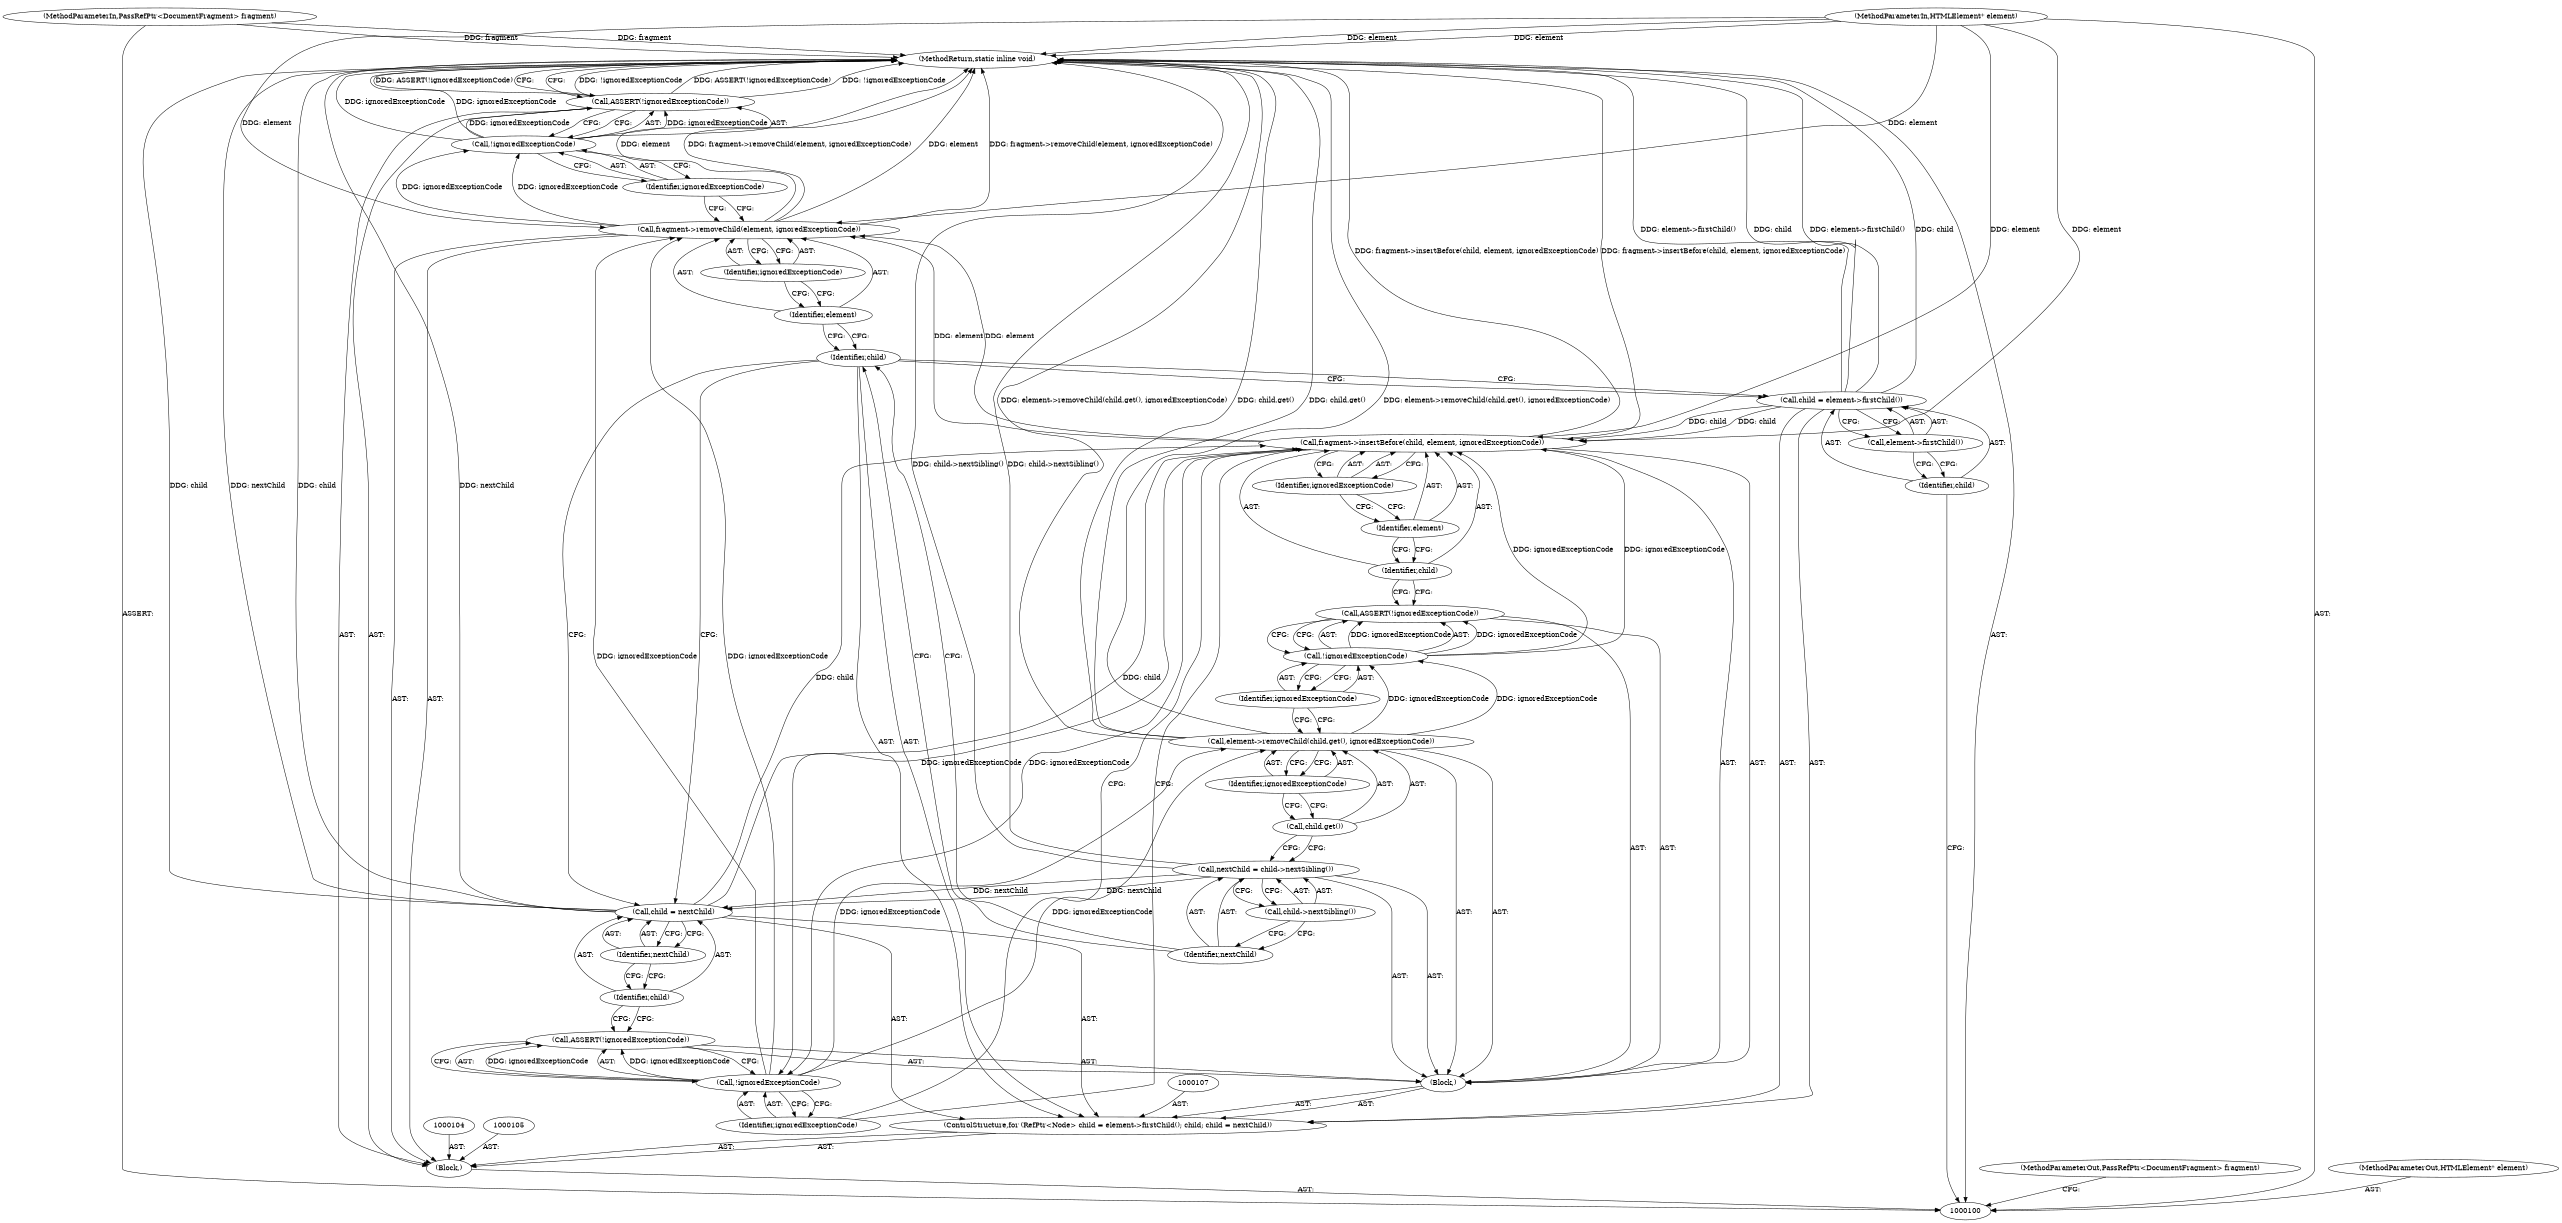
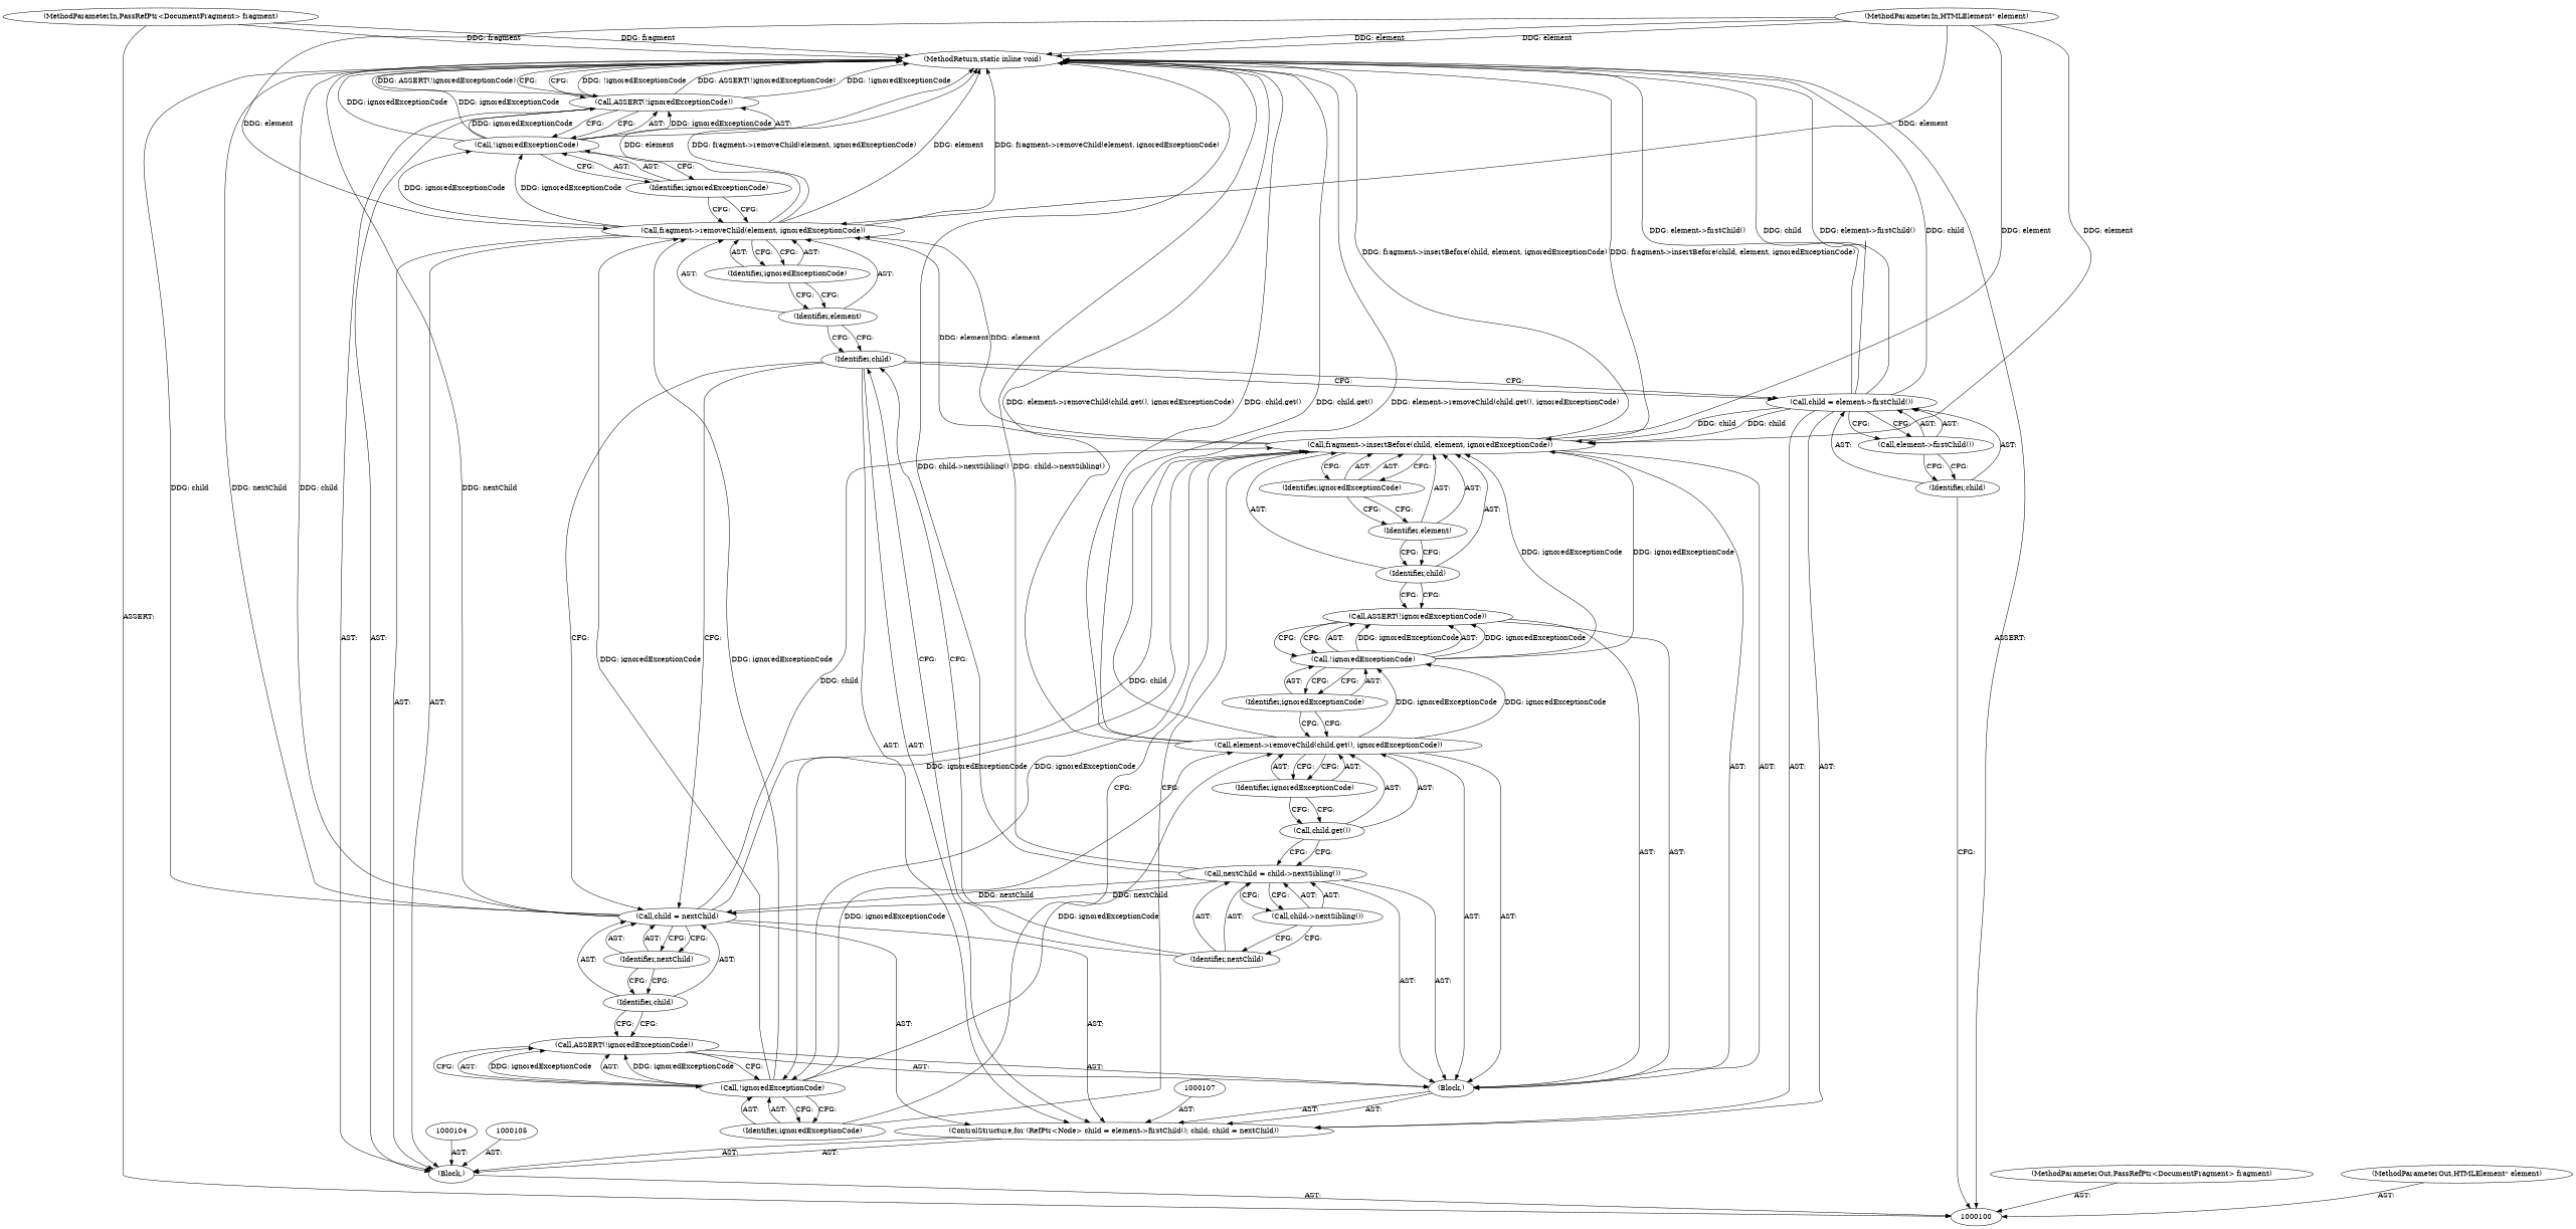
  digraph {
    n1 [label="(MethodReturn,static inline void)"]
    n2 [label="(Call,ASSERT(!ignoredExceptionCode))"]
    1000100
    n4 [label="(Call,!ignoredExceptionCode)"]
    n5 [label="(Block,)"]
    n6 [label="(MethodParameterIn,PassRefPtr<DocumentFragment> fragment)"]
    n7 [label="(MethodParameterOut,PassRefPtr<DocumentFragment> fragment)"]
    n8 [label="(MethodParameterIn,HTMLElement* element)"]
    n9 [label="(Call,fragment->removeChild(element, ignoredExceptionCode))"]
    n10 [label="(Call,fragment->insertBefore(child, element, ignoredExceptionCode))"]
    n11 [label="(Identifier,ignoredExceptionCode)"]
    n12 [label="(Call,!ignoredExceptionCode)"]
    n13 [label="(Block,)"]
    n14 [label="(Identifier,ignoredExceptionCode)"]
    n15 [label="(MethodParameterOut,HTMLElement* element)"]
    n16 [label="(Identifier,ignoredExceptionCode)"]
    n17 [label="(Call,ASSERT(!ignoredExceptionCode))"]
    n18 [label="(Call,element->removeChild(child.get(), ignoredExceptionCode))"]
    n19 [label="(Identifier,ignoredExceptionCode)"]
    n20 [label="(Call,!ignoredExceptionCode)"]
    n21 [label="(ControlStructure,for (RefPtr<Node> child = element->firstChild(); child; child = nextChild))"]
    n22 [label="(Identifier,element)"]
    n23 [label="(Identifier,child)"]
    n24 [label="(Call,child = element->firstChild())"]
    n25 [label="(Call,child = nextChild)"]
    n26 [label="(Identifier,ignoredExceptionCode)"]
    n27 [label="(Call,element->firstChild())"]
    n28 [label="(Identifier,child)"]
    n29 [label="(Identifier,nextChild)"]
    n30 [label="(Identifier,child)"]
    n31 [label="(Call,child->nextSibling())"]
    n32 [label="(Call,nextChild = child->nextSibling())"]
    n33 [label="(Identifier,nextChild)"]
    n34 [label="(Call,child.get())"]
    n35 [label="(Identifier,ignoredExceptionCode)"]
    n36 [label="(Call,ASSERT(!ignoredExceptionCode))"]
    n37 [label="(Identifier,child)"]
    n38 [label="(Identifier,element)"]
    1000104
    1000105
    1000107
    n1 -> n2 [label="CFG: "]
    n1 -> n2 [label="CFG: "]
-   n1 -> 1000100 [label="AST: "]
+   n1 -> 1000100 [label="ASSERT: "]
    n2 -> n1 [label="DDG: !ignoredExceptionCode"]
    n2 -> n1 [label="DDG: ASSERT(!ignoredExceptionCode)"]
    n2 -> n1 [label="DDG: !ignoredExceptionCode"]
    n2 -> n1 [label="DDG: ASSERT(!ignoredExceptionCode)"]
    n2 -> n4 [label="CFG: "]
    n2 -> n4 [label="CFG: "]
    n2 -> n5 [label="AST: "]
    n2 -> n5 [label="AST: "]
    n4 -> n1 [label="DDG: ignoredExceptionCode"]
    n4 -> n1 [label="DDG: ignoredExceptionCode"]
    n4 -> n2 [label="AST: "]
    n4 -> n2 [label="DDG: ignoredExceptionCode"]
    n4 -> n2 [label="AST: "]
    n4 -> n2 [label="DDG: ignoredExceptionCode"]
    n4 -> n26 [label="CFG: "]
    n4 -> n26 [label="CFG: "]
    n5 -> 1000100 [label="AST: "]
    n6 -> n1 [label="DDG: fragment"]
    n6 -> n1 [label="DDG: fragment"]
    n6 -> 1000100 [label="ASSERT: "]
-   n7 -> 1000100 [label="CFG: "]
+   n7 -> 1000100 [label="AST: "]
    n8 -> n1 [label="DDG: element"]
    n8 -> n1 [label="DDG: element"]
-   n8 -> 1000100 [label="AST: "]
    n8 -> n9 [label="DDG: element"]
    n8 -> n9 [label="DDG: element"]
    n8 -> n10 [label="DDG: element"]
    n8 -> n10 [label="DDG: element"]
    n9 -> n1 [label="DDG: fragment->removeChild(element, ignoredExceptionCode)"]
    n9 -> n1 [label="DDG: element"]
    n9 -> n1 [label="DDG: fragment->removeChild(element, ignoredExceptionCode)"]
    n9 -> n1 [label="DDG: element"]
    n9 -> n4 [label="DDG: ignoredExceptionCode"]
    n9 -> n4 [label="DDG: ignoredExceptionCode"]
    n9 -> n5 [label="AST: "]
    n9 -> n5 [label="AST: "]
    n9 -> n11 [label="CFG: "]
    n9 -> n11 [label="CFG: "]
    n10 -> n1 [label="DDG: fragment->insertBefore(child, element, ignoredExceptionCode)"]
    n10 -> n1 [label="DDG: fragment->insertBefore(child, element, ignoredExceptionCode)"]
    n10 -> n9 [label="DDG: element"]
    n10 -> n9 [label="DDG: element"]
    n10 -> n12 [label="DDG: ignoredExceptionCode"]
    n10 -> n12 [label="DDG: ignoredExceptionCode"]
    n10 -> n13 [label="AST: "]
    n10 -> n13 [label="AST: "]
    n10 -> n14 [label="CFG: "]
    n10 -> n14 [label="CFG: "]
    n11 -> n9 [label="AST: "]
    n11 -> n9 [label="AST: "]
    n11 -> n22 [label="CFG: "]
    n11 -> n22 [label="CFG: "]
    n12 -> n9 [label="DDG: ignoredExceptionCode"]
    n12 -> n9 [label="DDG: ignoredExceptionCode"]
    n12 -> n16 [label="CFG: "]
    n12 -> n16 [label="CFG: "]
    n12 -> n17 [label="AST: "]
    n12 -> n17 [label="DDG: ignoredExceptionCode"]
    n12 -> n17 [label="AST: "]
    n12 -> n17 [label="DDG: ignoredExceptionCode"]
    n12 -> n18 [label="DDG: ignoredExceptionCode"]
    n12 -> n18 [label="DDG: ignoredExceptionCode"]
    n13 -> n21 [label="AST: "]
    n13 -> n21 [label="AST: "]
    n14 -> n10 [label="AST: "]
    n14 -> n10 [label="AST: "]
    n14 -> n38 [label="CFG: "]
    n14 -> n38 [label="CFG: "]
    n15 -> 1000100 [label="AST: "]
    n16 -> n10 [label="CFG: "]
    n16 -> n10 [label="CFG: "]
    n16 -> n12 [label="AST: "]
    n16 -> n12 [label="AST: "]
    n17 -> n12 [label="CFG: "]
    n17 -> n12 [label="CFG: "]
    n17 -> n13 [label="AST: "]
    n17 -> n13 [label="AST: "]
    n18 -> n1 [label="DDG: element->removeChild(child.get(), ignoredExceptionCode)"]
    n18 -> n1 [label="DDG: child.get()"]
    n18 -> n1 [label="DDG: element->removeChild(child.get(), ignoredExceptionCode)"]
    n18 -> n1 [label="DDG: child.get()"]
    n18 -> n13 [label="AST: "]
    n18 -> n13 [label="AST: "]
    n18 -> n19 [label="CFG: "]
    n18 -> n19 [label="CFG: "]
    n18 -> n20 [label="DDG: ignoredExceptionCode"]
    n18 -> n20 [label="DDG: ignoredExceptionCode"]
    n19 -> n18 [label="AST: "]
    n19 -> n18 [label="AST: "]
    n19 -> n34 [label="CFG: "]
    n19 -> n34 [label="CFG: "]
    n20 -> n10 [label="DDG: ignoredExceptionCode"]
    n20 -> n10 [label="DDG: ignoredExceptionCode"]
    n20 -> n35 [label="CFG: "]
    n20 -> n35 [label="CFG: "]
    n20 -> n36 [label="AST: "]
    n20 -> n36 [label="DDG: ignoredExceptionCode"]
    n20 -> n36 [label="AST: "]
    n20 -> n36 [label="DDG: ignoredExceptionCode"]
    n21 -> n5 [label="AST: "]
    n21 -> n5 [label="AST: "]
    n22 -> n9 [label="AST: "]
    n22 -> n9 [label="AST: "]
    n22 -> n23 [label="CFG: "]
    n22 -> n23 [label="CFG: "]
    n23 -> n21 [label="AST: "]
    n23 -> n21 [label="AST: "]
    n23 -> n24 [label="CFG: "]
    n23 -> n24 [label="CFG: "]
    n23 -> n25 [label="CFG: "]
    n23 -> n25 [label="CFG: "]
    n24 -> n1 [label="DDG: element->firstChild()"]
    n24 -> n1 [label="DDG: child"]
    n24 -> n1 [label="DDG: element->firstChild()"]
    n24 -> n1 [label="DDG: child"]
    n24 -> n10 [label="DDG: child"]
    n24 -> n10 [label="DDG: child"]
    n24 -> n21 [label="AST: "]
    n24 -> n21 [label="AST: "]
    n24 -> n27 [label="CFG: "]
    n24 -> n27 [label="CFG: "]
    n25 -> n1 [label="DDG: nextChild"]
    n25 -> n1 [label="DDG: child"]
    n25 -> n1 [label="DDG: nextChild"]
    n25 -> n1 [label="DDG: child"]
    n25 -> n10 [label="DDG: child"]
    n25 -> n10 [label="DDG: child"]
    n25 -> n21 [label="AST: "]
    n25 -> n21 [label="AST: "]
    n25 -> n29 [label="CFG: "]
    n25 -> n29 [label="CFG: "]
    n26 -> n4 [label="AST: "]
    n26 -> n4 [label="AST: "]
    n26 -> n9 [label="CFG: "]
    n26 -> n9 [label="CFG: "]
    n27 -> n24 [label="AST: "]
    n27 -> n24 [label="AST: "]
    n27 -> n28 [label="CFG: "]
    n27 -> n28 [label="CFG: "]
    n28 -> 1000100 [label="CFG: "]
    n28 -> n24 [label="AST: "]
    n28 -> n24 [label="AST: "]
    n29 -> n25 [label="AST: "]
    n29 -> n25 [label="AST: "]
    n29 -> n30 [label="CFG: "]
    n29 -> n30 [label="CFG: "]
    n30 -> n17 [label="CFG: "]
    n30 -> n17 [label="CFG: "]
    n30 -> n25 [label="AST: "]
    n30 -> n25 [label="AST: "]
    n31 -> n32 [label="AST: "]
    n31 -> n32 [label="AST: "]
    n31 -> n33 [label="CFG: "]
    n31 -> n33 [label="CFG: "]
    n32 -> n1 [label="DDG: child->nextSibling()"]
    n32 -> n1 [label="DDG: child->nextSibling()"]
    n32 -> n13 [label="AST: "]
    n32 -> n13 [label="AST: "]
    n32 -> n25 [label="DDG: nextChild"]
    n32 -> n25 [label="DDG: nextChild"]
    n32 -> n31 [label="CFG: "]
    n32 -> n31 [label="CFG: "]
    n33 -> n23 [label="CFG: "]
    n33 -> n23 [label="CFG: "]
    n33 -> n32 [label="AST: "]
    n33 -> n32 [label="AST: "]
    n34 -> n18 [label="AST: "]
    n34 -> n18 [label="AST: "]
    n34 -> n32 [label="CFG: "]
    n34 -> n32 [label="CFG: "]
    n35 -> n18 [label="CFG: "]
    n35 -> n18 [label="CFG: "]
    n35 -> n20 [label="AST: "]
    n35 -> n20 [label="AST: "]
    n36 -> n13 [label="AST: "]
    n36 -> n13 [label="AST: "]
    n36 -> n20 [label="CFG: "]
    n36 -> n20 [label="CFG: "]
    n37 -> n10 [label="AST: "]
    n37 -> n10 [label="AST: "]
    n37 -> n36 [label="CFG: "]
    n37 -> n36 [label="CFG: "]
    n38 -> n10 [label="AST: "]
    n38 -> n10 [label="AST: "]
    n38 -> n37 [label="CFG: "]
    n38 -> n37 [label="CFG: "]
    1000104 -> n5 [label="AST: "]
    1000105 -> n5 [label="AST: "]
    1000107 -> n21 [label="AST: "]
  }
